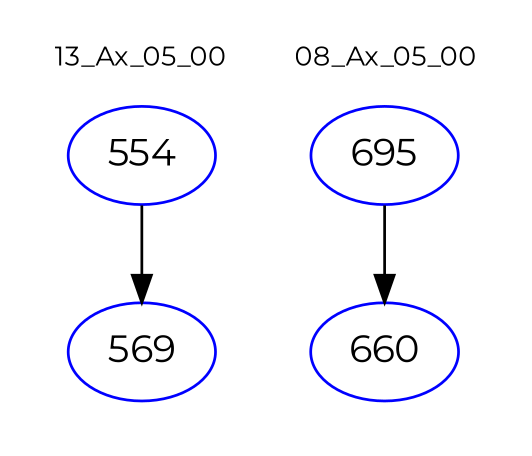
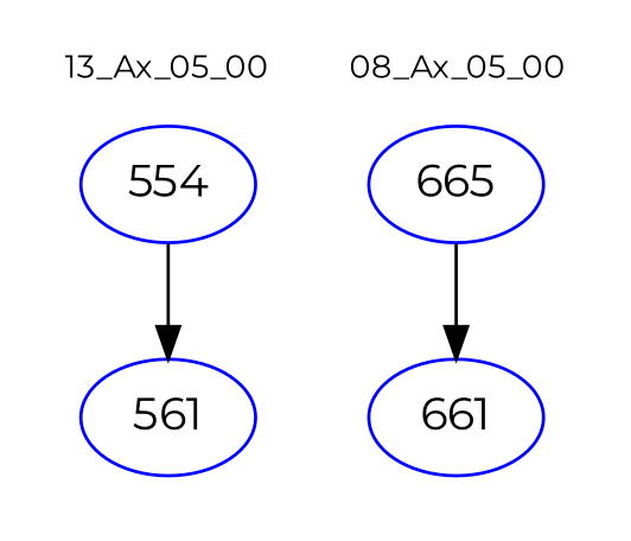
  digraph {
    fontname=Montserrat
    node [color=blue fontname=Montserrat]
    edge [color=black fontname=Montserrat]
    n1 [label=554]
-   n2 [label=569]
-   n3 [label=695]
-   n4 [label=660]
+   n2 [label=561]
+   n3 [label=665]
+   n4 [label=661]
    subgraph cluster_1 {
      color=white
      fontsize=10
      label="13_Ax_05_00"
      n1
      n2
    }
    subgraph cluster_2 {
      color=white
      fontsize=10
      label="08_Ax_05_00"
      n3
      n4
    }
    n1 -> n2
    n3 -> n4
  }
